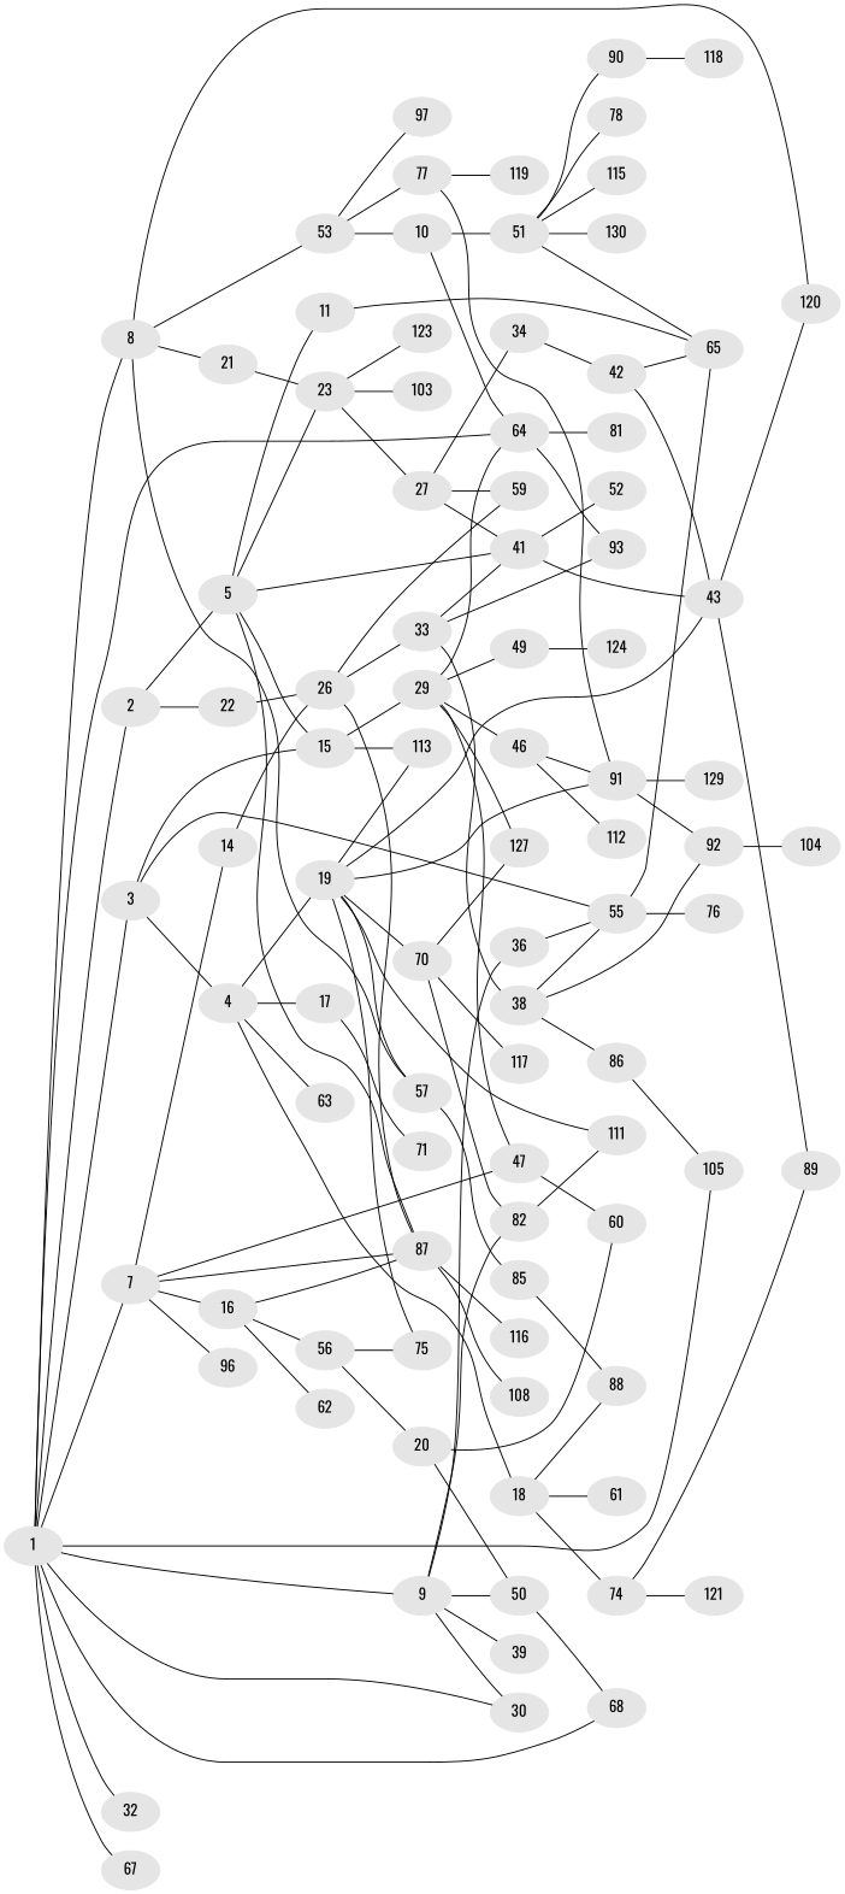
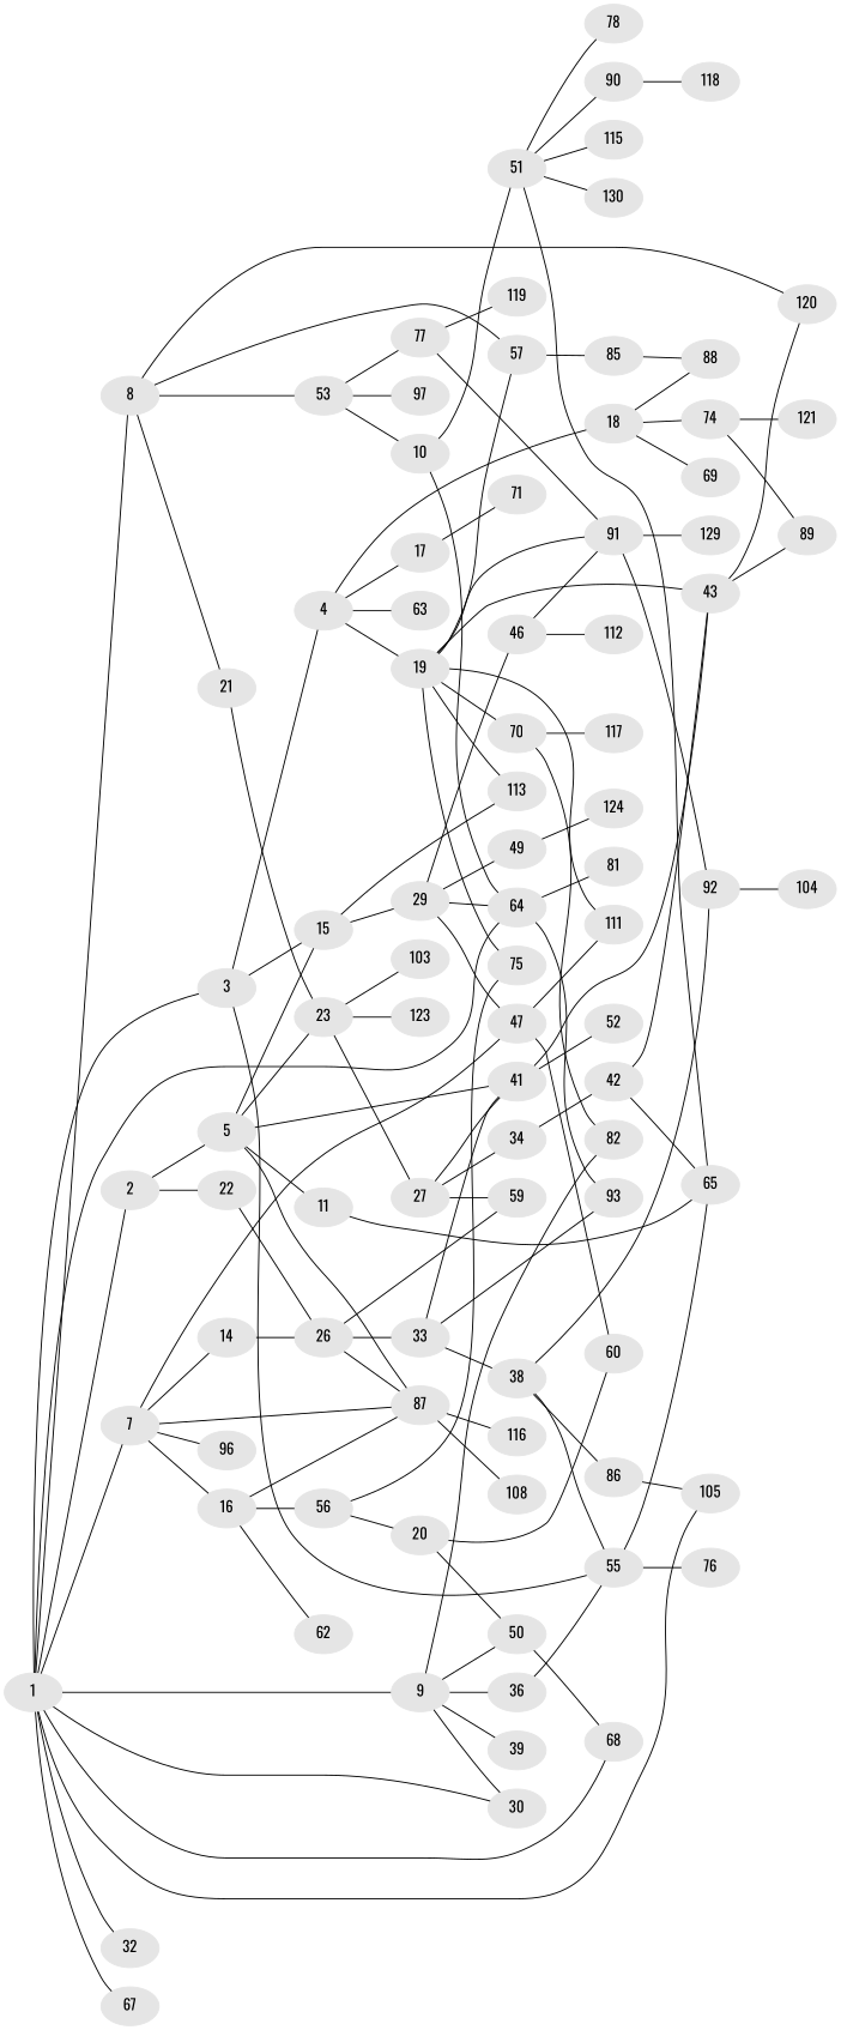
  graph {
    fontname=Oswald
    rankdir=LR
    node [color=gray90 fontname=Oswald style=filled]
    edge [fontname=Oswald]
    1 [super="+13"]
    2
    3 [super="+83"]
    7 [super="+12"]
    8 [super="+120"]
    9 [super="+24"]
    30
    32 [super="+80"]
    64
    67
    68 [super="+125"]
    105 [super="+122"]
    5
    22
    4 [super="+6"]
    15 [super="+61"]
    55 [super="+131"]
    87 [super="+106"]
    14
    16 [super="+114"]
    47 [super="+95"]
    96
    21 [super="+25"]
    53 [super="+98"]
    57
    n26 [label=120]
    36
    39
    50 [super="+58"]
    82 [super="+128"]
    93 [super="+109"]
    81
    11 [super="+54"]
    23 [super="+31"]
    41 [super="+45"]
    26 [super="+40"]
    17
    18 [super="+28"]
    19 [super="+37"]
    63 [super="+75"]
    29 [super="+35"]
    113
    65 [super="+73"]
    76
    71
-   69 [label=61]
+   69
    74 [super="+107"]
    88 [super="+100"]
    43 [super="+94"]
    70 [super="+101"]
    n51 [label=75]
    91 [super="+110"]
    111
    20 [super="+99"]
    60
    27
    103
    123
    52
    108
    116
    56
    62
    10
    51 [super="+84"]
    77
    97
    85 [super="+102"]
    78
    90
    115
    130
    33 [super="+66"]
    59 [super="+72"]
    46
    49
-   127
    89 [super="+132"]
    121
    117
    92
    129
    34
    38 [super="+44"]
    42 [super="+48"]
    112
    124
    86
    104
    118
    119
    1 -- 2
    1 -- 3
    1 -- 7
    1 -- 8
    1 -- 9
    1 -- 30
    1 -- 32
    1 -- 64
    1 -- 67
    1 -- 68
    1 -- 105
    2 -- 5
    2 -- 22
    3 -- 4
    3 -- 15
    3 -- 55
    7 -- 87
    7 -- 14
    7 -- 16
    7 -- 47
    7 -- 96
    8 -- 21
    8 -- 53 [weight=2]
    8 -- 57
    8 -- n26
    9 -- 30
    9 -- 36
    9 -- 39
    9 -- 50
    9 -- 82
    64 -- 93
    64 -- 81
    5 -- 15
    5 -- 87
    5 -- 11
    5 -- 23
    5 -- 41
    22 -- 26
    4 -- 17
    4 -- 18
    4 -- 19
    4 -- 63
    15 -- 29
    15 -- 113
    55 -- 65
    55 -- 76
    87 -- 108
    87 -- 116
    14 -- 26 [weight=2]
    16 -- 87
    16 -- 56
    16 -- 62
    47 -- 60
    21 -- 23
    53 -- 10
    53 -- 77
    53 -- 97
    57 -- 85
    36 -- 55
    50 -- 68
-   82 -- 111
+   47 -- 111
    11 -- 65
    23 -- 27
    23 -- 103
    23 -- 123
    41 -- 43
    41 -- 52
    26 -- 87
    26 -- 33
    26 -- 59
    17 -- 71
    18 -- 69
    18 -- 74
    18 -- 88
    19 -- 57
    19 -- 113
    19 -- 43
    19 -- 70
    19 -- n51
    19 -- 91 [weight=2]
    19 -- 111
    29 -- 64
    29 -- 47
    29 -- 46
    29 -- 49
-   29 -- 127
    74 -- 89
    74 -- 121
    43 -- n26
    43 -- 89
    70 -- 82
-   70 -- 127
    70 -- 117
    91 -- 92
    91 -- 129
    20 -- 50
    20 -- 60
    27 -- 41
    27 -- 59
    27 -- 34
    56 -- n51
    56 -- 20
    10 -- 64
    10 -- 51
    51 -- 65
    51 -- 78
    51 -- 90
    51 -- 115
    51 -- 130
    77 -- 91
    77 -- 119
    85 -- 88
    90 -- 118
    33 -- 93
    33 -- 41
    33 -- 38
    46 -- 91
    46 -- 112
    49 -- 124
    92 -- 104
    34 -- 42
    38 -- 55
    38 -- 92
    38 -- 86
    42 -- 65
    42 -- 43
    86 -- 105
  }
